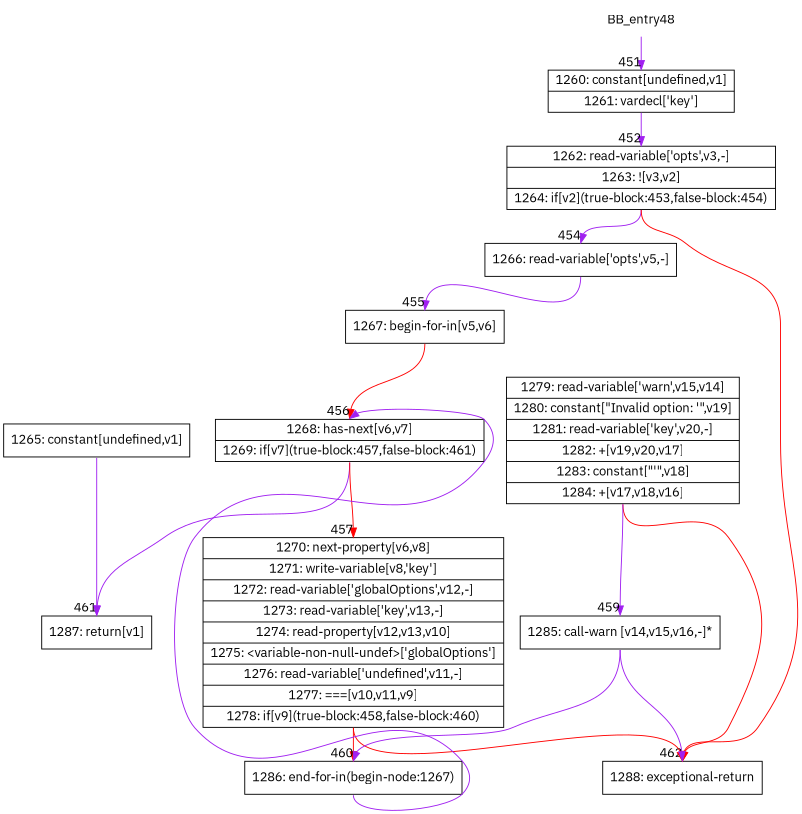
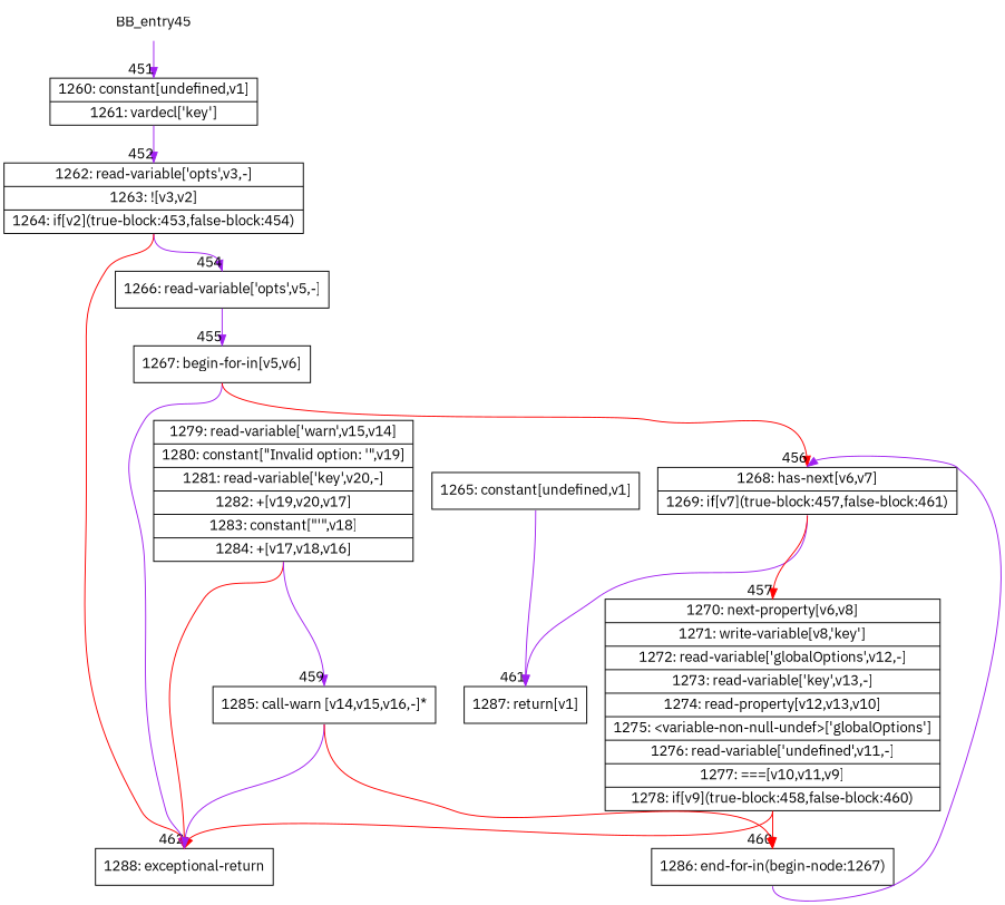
  digraph {
    fontname="IBM Plex Sans"
    rankdir=TD
    node [fontname="IBM Plex Sans" shape=record]
    edge [color=purple fontname="IBM Plex Sans" headport=n tailport=s]
-   BB_entry48 [shape=none]
+   BB_entry48 [shape=none label=BB_entry45]
    n2 [label="{1260: constant[undefined,v1]|1261: vardecl['key']}"]
    n3 [label="{1262: read-variable['opts',v3,-]|1263: ![v3,v2]|1264: if[v2](true-block:453,false-block:454)}"]
    n4 [label="{1266: read-variable['opts',v5,-]}"]
    n5 [label="{1288: exceptional-return}"]
    n6 [label="{1265: constant[undefined,v1]}"]
    n7 [label="{1287: return[v1]}"]
    n8 [label="{1267: begin-for-in[v5,v6]}"]
    n9 [label="{1268: has-next[v6,v7]|1269: if[v7](true-block:457,false-block:461)}"]
    n10 [label="{1270: next-property[v6,v8]|1271: write-variable[v8,'key']|1272: read-variable['globalOptions',v12,-]|1273: read-variable['key',v13,-]|1274: read-property[v12,v13,v10]|1275: \<variable-non-null-undef\>['globalOptions']|1276: read-variable['undefined',v11,-]|1277: ===[v10,v11,v9]|1278: if[v9](true-block:458,false-block:460)}"]
    n11 [label="{1286: end-for-in(begin-node:1267)}"]
    n12 [label="{1279: read-variable['warn',v15,v14]|1280: constant[\"Invalid option: '\",v19]|1281: read-variable['key',v20,-]|1282: +[v19,v20,v17]|1283: constant[\"'\",v18]|1284: +[v17,v18,v16]}"]
    n13 [label="{1285: call-warn [v14,v15,v16,-]*}"]
    BB_entry48 -> n2 [headlabel="    451"]
    n2 -> n3 [headlabel="      452"]
    n3 -> n4 [headlabel="      454"]
    n3 -> n5 [color=red headlabel="      462"]
    n4 -> n8 [headlabel="      455"]
    n6 -> n7 [headlabel="      461"]
+   n8 -> n5
    n8 -> n9 [color=red headlabel="      456"]
    n9 -> n7
    n9 -> n10 [color=red headlabel="      457"]
    n10 -> n5 [color=red]
    n10 -> n11 [color=red headlabel="      460"]
    n11 -> n9
    n12 -> n5 [color=red]
    n12 -> n13 [headlabel="      459"]
    n13 -> n5
-   n13 -> n11
+   n13 -> n11 [color=red]
  }
